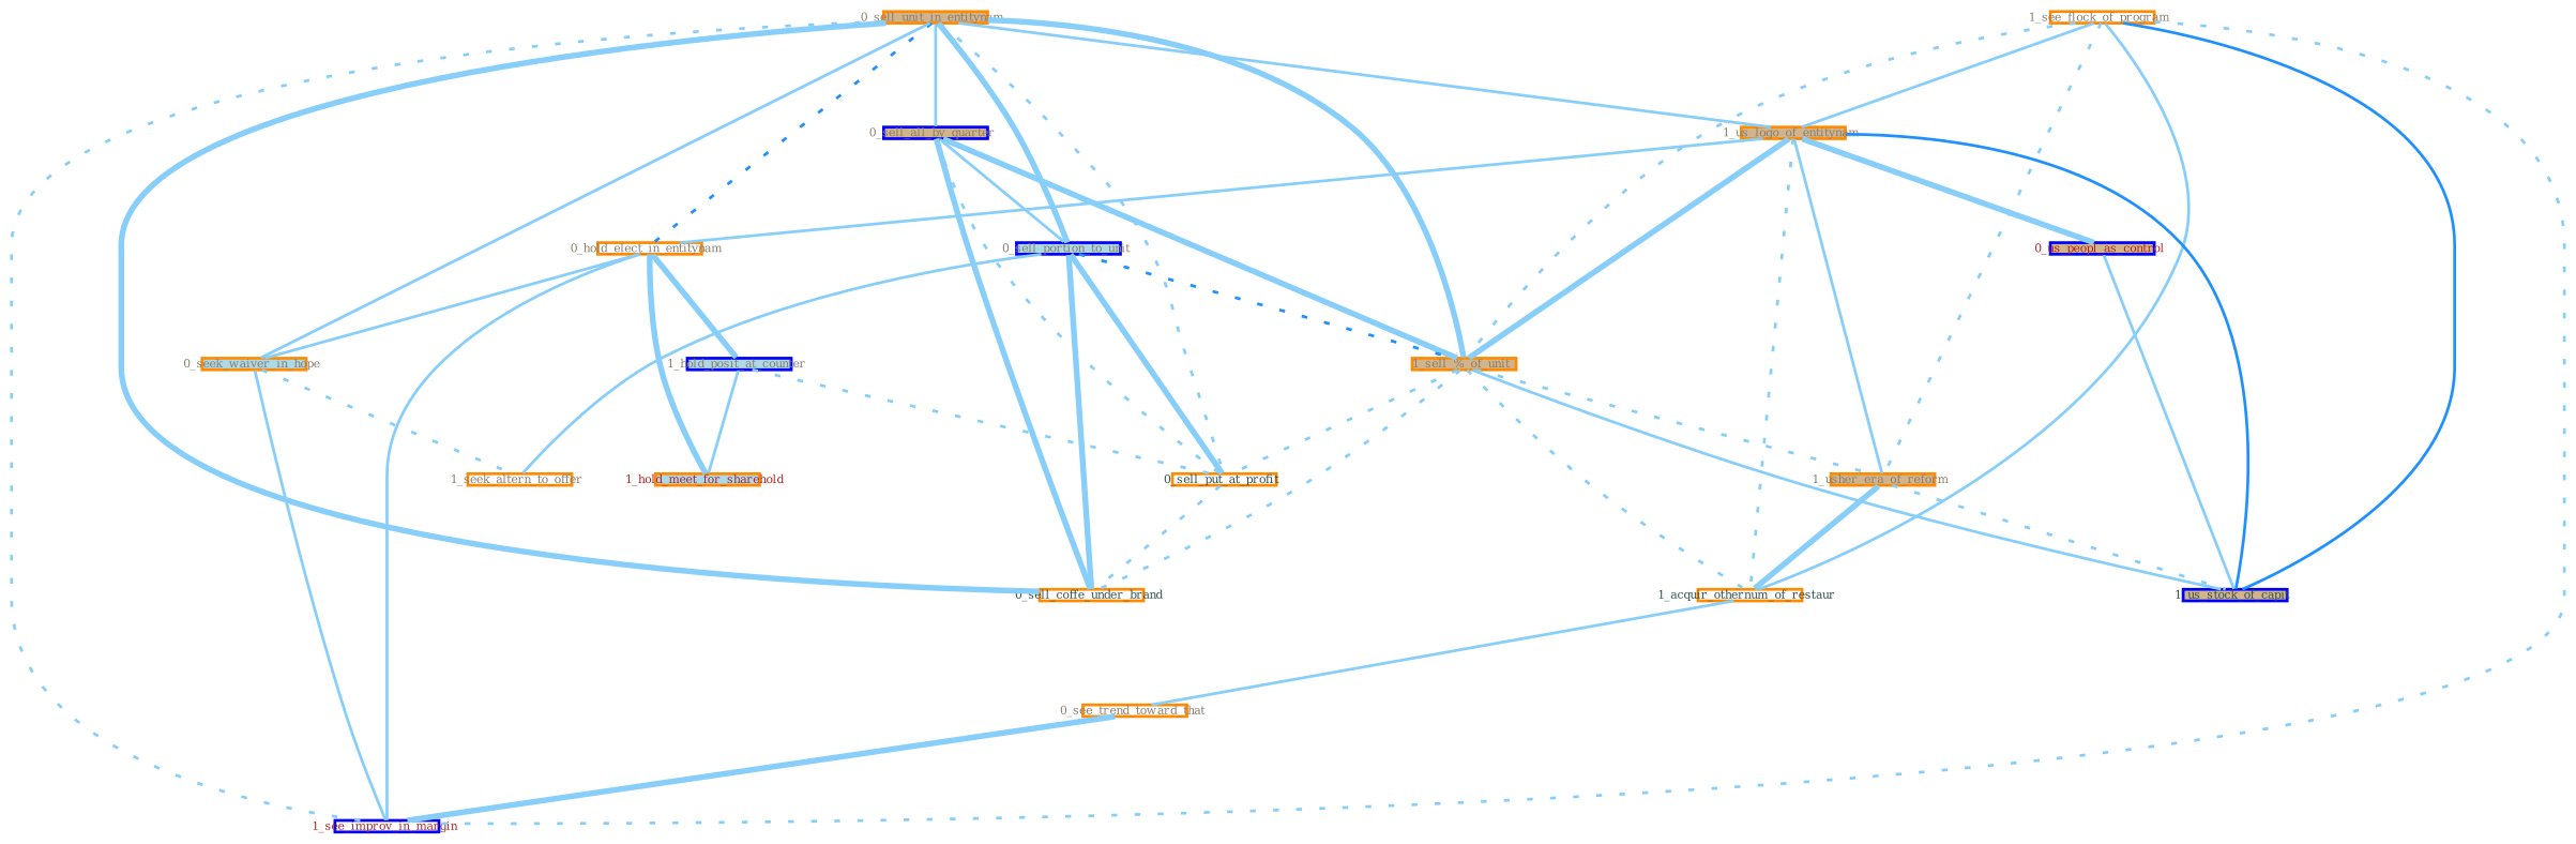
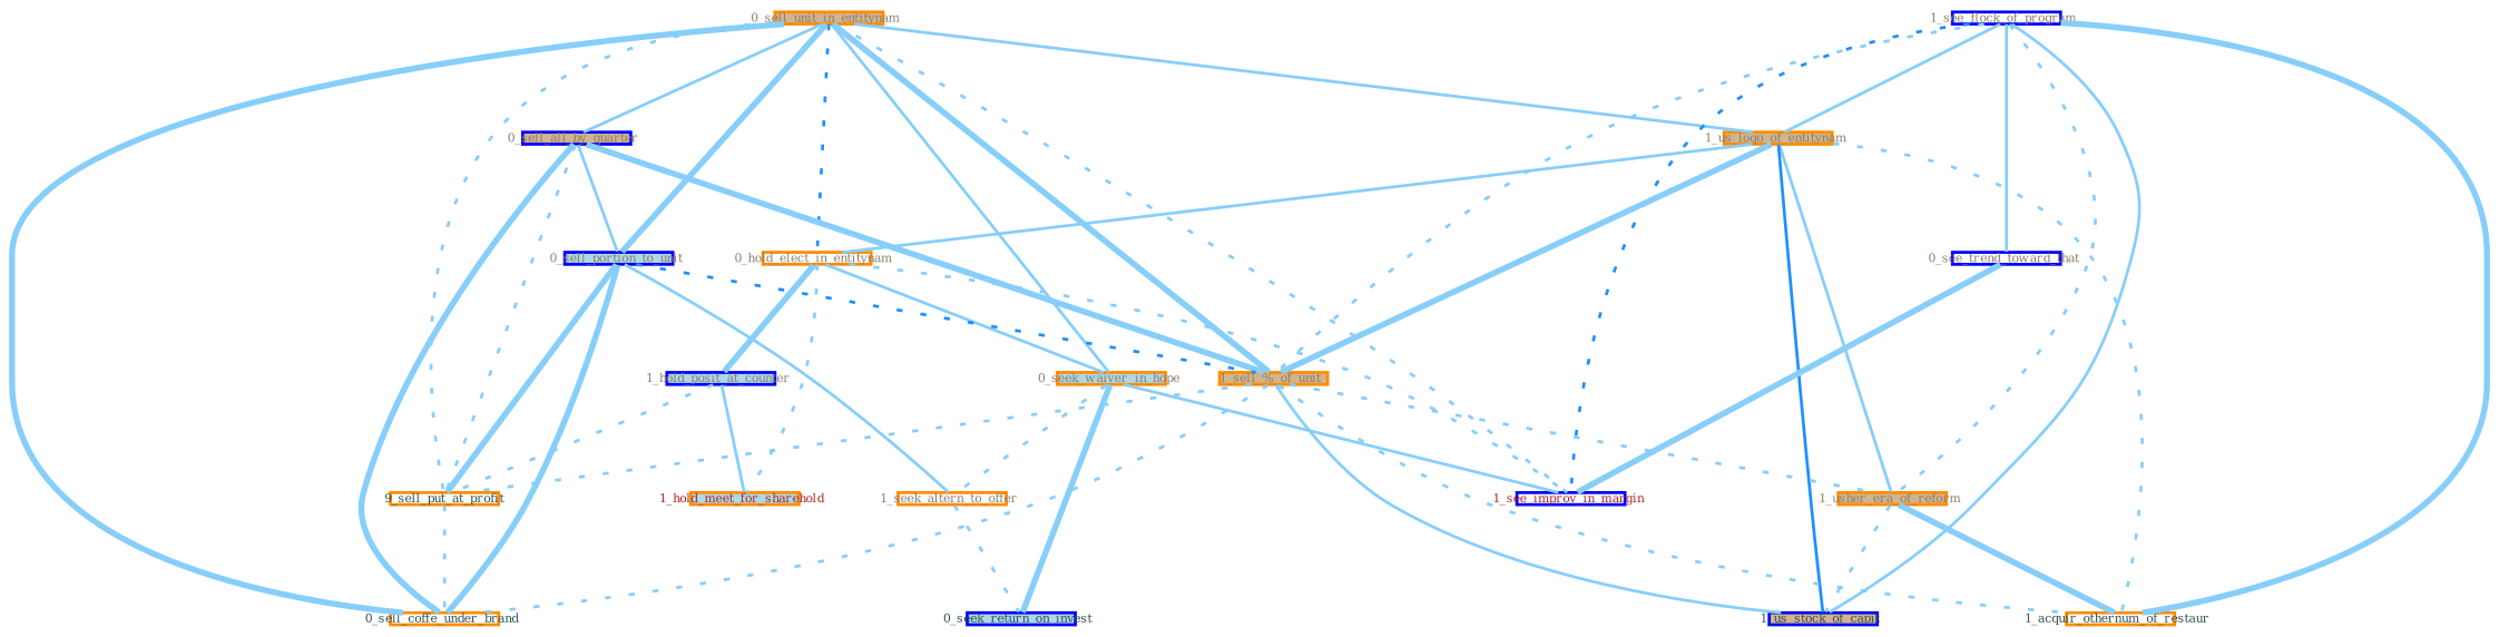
  graph {
    node [color=darkorange fillcolor=white fixedsize=true fontcolor="#8b7d6b" fontsize=4 shape=polygon style=filled]
    edge [color="#87cefa" style=dotted w=1]
    "0_sell_unit_in_entitynam " [fillcolor=tan height=.06 width=.5]
-   "1_see_flock_of_program " [height=.06 width=.5]
+   "1_see_flock_of_program " [color=blue height=.06 width=.5]
    "0_sell_all_by_quarter " [color=blue fillcolor=tan height=.06 width=.5]
    "1_us_logo_of_entitynam " [fillcolor=tan height=.06 width=.5]
    "0_hold_elect_in_entitynam " [height=.06 width=.5]
    "0_sell_portion_to_unit " [color=blue fillcolor=lightblue height=.06 width=.5]
    "0_seek_waiver_in_hope " [fillcolor=lightblue height=.06 width=.5]
    "1_sell_%_of_unit " [fillcolor=tan height=.06 width=.5]
    "1_usher_era_of_reform " [fillcolor=tan height=.06 width=.5]
-   "0_see_trend_toward_that " [height=.06 width=.5]
+   "0_see_trend_toward_that " [color=blue height=.06 width=.5]
    "1_hold_posit_at_counter " [color=blue fillcolor=lightblue height=.06 width=.5]
    "1_seek_altern_to_offer " [height=.06 width=.5]
-   "0_us_peopl_as_control " [color=blue fillcolor=tan fontcolor="#b22222" height=.06 width=.5]
    "1_see_improv_in_margin " [color=blue fontcolor="#b22222" height=.06 width=.5]
    "1_hold_meet_for_sharehold " [fillcolor=lightblue fontcolor="#b22222" height=.06 width=.5]
-   "0_sell_put_at_profit " [fontcolor="#2f4f4f" height=.06 width=.5]
+   "0_sell_put_at_profit " [fontcolor="#2f4f4f" height=.06 width=.5 label="9_sell_put_at_profit"]
    "0_sell_coffe_under_brand " [fontcolor="#2f4f4f" height=.06 width=.5]
    "1_us_stock_of_capit " [color=blue fillcolor=tan fontcolor="#2f4f4f" height=.06 width=.5]
    "1_acquir_othernum_of_restaur " [fontcolor="#2f4f4f" height=.06 width=.5]
+   "0_seek_return_on_invest " [color=blue fillcolor=lightblue fontcolor="#2f4f4f" height=.06 width=.5]
    subgraph sub_1 {
      "0_sell_unit_in_entitynam "
      "1_see_flock_of_program "
      "0_sell_all_by_quarter "
      "1_us_logo_of_entitynam "
      "0_hold_elect_in_entitynam "
      "0_sell_portion_to_unit "
      "0_seek_waiver_in_hope "
      "1_sell_%_of_unit "
      "1_usher_era_of_reform "
      "0_see_trend_toward_that "
      "1_hold_posit_at_counter "
      "1_seek_altern_to_offer "
    }
    subgraph sub_2 {
-     "0_us_peopl_as_control "
      "1_see_improv_in_margin "
      "1_hold_meet_for_sharehold "
    }
    "0_sell_unit_in_entitynam " -- "0_sell_all_by_quarter " [style=solid]
    "0_sell_unit_in_entitynam " -- "1_us_logo_of_entitynam " [style=solid]
    "0_sell_unit_in_entitynam " -- "0_hold_elect_in_entitynam " [color="#1e90ff" w=2]
    "0_sell_unit_in_entitynam " -- "0_sell_portion_to_unit " [style=bold]
    "0_sell_unit_in_entitynam " -- "0_seek_waiver_in_hope " [style=solid]
    "0_sell_unit_in_entitynam " -- "1_sell_%_of_unit " [style=bold]
    "0_sell_unit_in_entitynam " -- "1_see_improv_in_margin "
    "0_sell_unit_in_entitynam " -- "0_sell_put_at_profit "
    "0_sell_unit_in_entitynam " -- "0_sell_coffe_under_brand " [style=bold]
    "1_see_flock_of_program " -- "1_us_logo_of_entitynam " [style=solid]
    "1_see_flock_of_program " -- "1_sell_%_of_unit "
    "1_see_flock_of_program " -- "1_usher_era_of_reform "
-   "1_acquir_othernum_of_restaur " -- "0_see_trend_toward_that " [style=solid]
-   "1_see_flock_of_program " -- "1_see_improv_in_margin "
-   "1_see_flock_of_program " -- "1_us_stock_of_capit " [color="#1e90ff" style=solid]
-   "1_see_flock_of_program " -- "1_acquir_othernum_of_restaur " [style=solid]
+   "1_see_flock_of_program " -- "0_see_trend_toward_that " [style=solid]
+   "1_see_flock_of_program " -- "1_see_improv_in_margin " [color="#1e90ff"]
+   "1_see_flock_of_program " -- "1_us_stock_of_capit " [style=solid]
+   "1_see_flock_of_program " -- "1_acquir_othernum_of_restaur " [style=bold]
    "0_sell_all_by_quarter " -- "0_sell_portion_to_unit " [style=solid]
    "0_sell_all_by_quarter " -- "1_sell_%_of_unit " [style=bold]
    "0_sell_all_by_quarter " -- "0_sell_put_at_profit "
    "0_sell_all_by_quarter " -- "0_sell_coffe_under_brand " [style=bold]
    "1_us_logo_of_entitynam " -- "0_hold_elect_in_entitynam " [style=solid]
    "1_us_logo_of_entitynam " -- "1_sell_%_of_unit " [style=bold]
    "1_us_logo_of_entitynam " -- "1_usher_era_of_reform " [style=solid]
-   "1_us_logo_of_entitynam " -- "0_us_peopl_as_control " [style=bold]
    "1_us_logo_of_entitynam " -- "1_us_stock_of_capit " [color="#1e90ff" style=solid w=2]
    "1_us_logo_of_entitynam " -- "1_acquir_othernum_of_restaur "
    "0_hold_elect_in_entitynam " -- "0_seek_waiver_in_hope " [style=solid]
    "0_hold_elect_in_entitynam " -- "1_hold_posit_at_counter " [style=bold]
-   "0_hold_elect_in_entitynam " -- "1_see_improv_in_margin " [style=solid]
-   "0_hold_elect_in_entitynam " -- "1_hold_meet_for_sharehold " [style=bold]
+   "0_hold_elect_in_entitynam " -- "1_see_improv_in_margin "
+   "0_hold_elect_in_entitynam " -- "1_hold_meet_for_sharehold "
    "0_sell_portion_to_unit " -- "1_sell_%_of_unit " [color="#1e90ff" w=2]
    "0_sell_portion_to_unit " -- "1_seek_altern_to_offer " [style=solid]
    "0_sell_portion_to_unit " -- "0_sell_put_at_profit " [style=bold]
    "0_sell_portion_to_unit " -- "0_sell_coffe_under_brand " [style=bold]
    "0_seek_waiver_in_hope " -- "1_seek_altern_to_offer "
    "0_seek_waiver_in_hope " -- "1_see_improv_in_margin " [style=solid]
+   "0_seek_waiver_in_hope " -- "0_seek_return_on_invest " [style=bold]
    "1_sell_%_of_unit " -- "1_usher_era_of_reform "
    "1_sell_%_of_unit " -- "0_sell_put_at_profit "
    "1_sell_%_of_unit " -- "0_sell_coffe_under_brand "
    "1_sell_%_of_unit " -- "1_us_stock_of_capit " [style=solid]
    "1_sell_%_of_unit " -- "1_acquir_othernum_of_restaur "
    "1_usher_era_of_reform " -- "1_us_stock_of_capit "
    "1_usher_era_of_reform " -- "1_acquir_othernum_of_restaur " [style=bold]
    "0_see_trend_toward_that " -- "1_see_improv_in_margin " [style=bold]
    "1_hold_posit_at_counter " -- "1_hold_meet_for_sharehold " [style=solid]
    "1_hold_posit_at_counter " -- "0_sell_put_at_profit "
-   "0_us_peopl_as_control " -- "1_us_stock_of_capit " [style=solid]
+   "1_seek_altern_to_offer " -- "0_seek_return_on_invest "
    "0_sell_put_at_profit " -- "0_sell_coffe_under_brand "
  }
